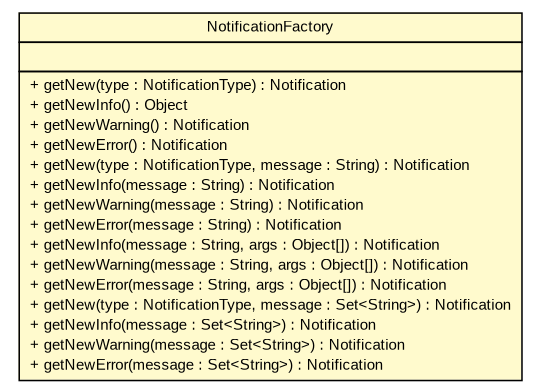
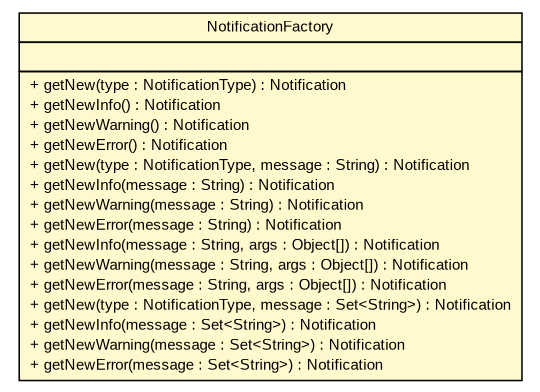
  digraph {
    nodesep=0.25
    ranksep=0.5
-   n1 [fontcolor=black fontname=arial fontsize=10.0 label=<<table title="gov.sandia.cf.model.NotificationFactory" border="0" cellborder="1" cellspacing="0" cellpadding="2" port="p" bgcolor="lemonChiffon" href="./NotificationFactory.html"> 		<tr><td><table border="0" cellspacing="0" cellpadding="1"> <tr><td align="center" balign="center"> NotificationFactory </td></tr> 		</table></td></tr> 		<tr><td><table border="0" cellspacing="0" cellpadding="1"> <tr><td align="left" balign="left">  </td></tr> 		</table></td></tr> 		<tr><td><table border="0" cellspacing="0" cellpadding="1"> <tr><td align="left" balign="left"> + getNew(type : NotificationType) : Notification </td></tr> <tr><td align="left" balign="left"> + getNewInfo() : Object </td></tr> <tr><td align="left" balign="left"> + getNewWarning() : Notification </td></tr> <tr><td align="left" balign="left"> + getNewError() : Notification </td></tr> <tr><td align="left" balign="left"> + getNew(type : NotificationType, message : String) : Notification </td></tr> <tr><td align="left" balign="left"> + getNewInfo(message : String) : Notification </td></tr> <tr><td align="left" balign="left"> + getNewWarning(message : String) : Notification </td></tr> <tr><td align="left" balign="left"> + getNewError(message : String) : Notification </td></tr> <tr><td align="left" balign="left"> + getNewInfo(message : String, args : Object[]) : Notification </td></tr> <tr><td align="left" balign="left"> + getNewWarning(message : String, args : Object[]) : Notification </td></tr> <tr><td align="left" balign="left"> + getNewError(message : String, args : Object[]) : Notification </td></tr> <tr><td align="left" balign="left"> + getNew(type : NotificationType, message : Set&lt;String&gt;) : Notification </td></tr> <tr><td align="left" balign="left"> + getNewInfo(message : Set&lt;String&gt;) : Notification </td></tr> <tr><td align="left" balign="left"> + getNewWarning(message : Set&lt;String&gt;) : Notification </td></tr> <tr><td align="left" balign="left"> + getNewError(message : Set&lt;String&gt;) : Notification </td></tr> 		</table></td></tr> 		</table>> shape=plaintext]
+   n1 [fontcolor=black fontname=arial fontsize=10.0 label=<<table title="gov.sandia.cf.model.NotificationFactory" border="0" cellborder="1" cellspacing="0" cellpadding="2" port="p" bgcolor="lemonChiffon" href="./NotificationFactory.html"> 		<tr><td><table border="0" cellspacing="0" cellpadding="1"> <tr><td align="center" balign="center"> NotificationFactory </td></tr> 		</table></td></tr> 		<tr><td><table border="0" cellspacing="0" cellpadding="1"> <tr><td align="left" balign="left">  </td></tr> 		</table></td></tr> 		<tr><td><table border="0" cellspacing="0" cellpadding="1"> <tr><td align="left" balign="left"> + getNew(type : NotificationType) : Notification </td></tr> <tr><td align="left" balign="left"> + getNewInfo() : Notification </td></tr> <tr><td align="left" balign="left"> + getNewWarning() : Notification </td></tr> <tr><td align="left" balign="left"> + getNewError() : Notification </td></tr> <tr><td align="left" balign="left"> + getNew(type : NotificationType, message : String) : Notification </td></tr> <tr><td align="left" balign="left"> + getNewInfo(message : String) : Notification </td></tr> <tr><td align="left" balign="left"> + getNewWarning(message : String) : Notification </td></tr> <tr><td align="left" balign="left"> + getNewError(message : String) : Notification </td></tr> <tr><td align="left" balign="left"> + getNewInfo(message : String, args : Object[]) : Notification </td></tr> <tr><td align="left" balign="left"> + getNewWarning(message : String, args : Object[]) : Notification </td></tr> <tr><td align="left" balign="left"> + getNewError(message : String, args : Object[]) : Notification </td></tr> <tr><td align="left" balign="left"> + getNew(type : NotificationType, message : Set&lt;String&gt;) : Notification </td></tr> <tr><td align="left" balign="left"> + getNewInfo(message : Set&lt;String&gt;) : Notification </td></tr> <tr><td align="left" balign="left"> + getNewWarning(message : Set&lt;String&gt;) : Notification </td></tr> <tr><td align="left" balign="left"> + getNewError(message : Set&lt;String&gt;) : Notification </td></tr> 		</table></td></tr> 		</table>> shape=plaintext]
  }
